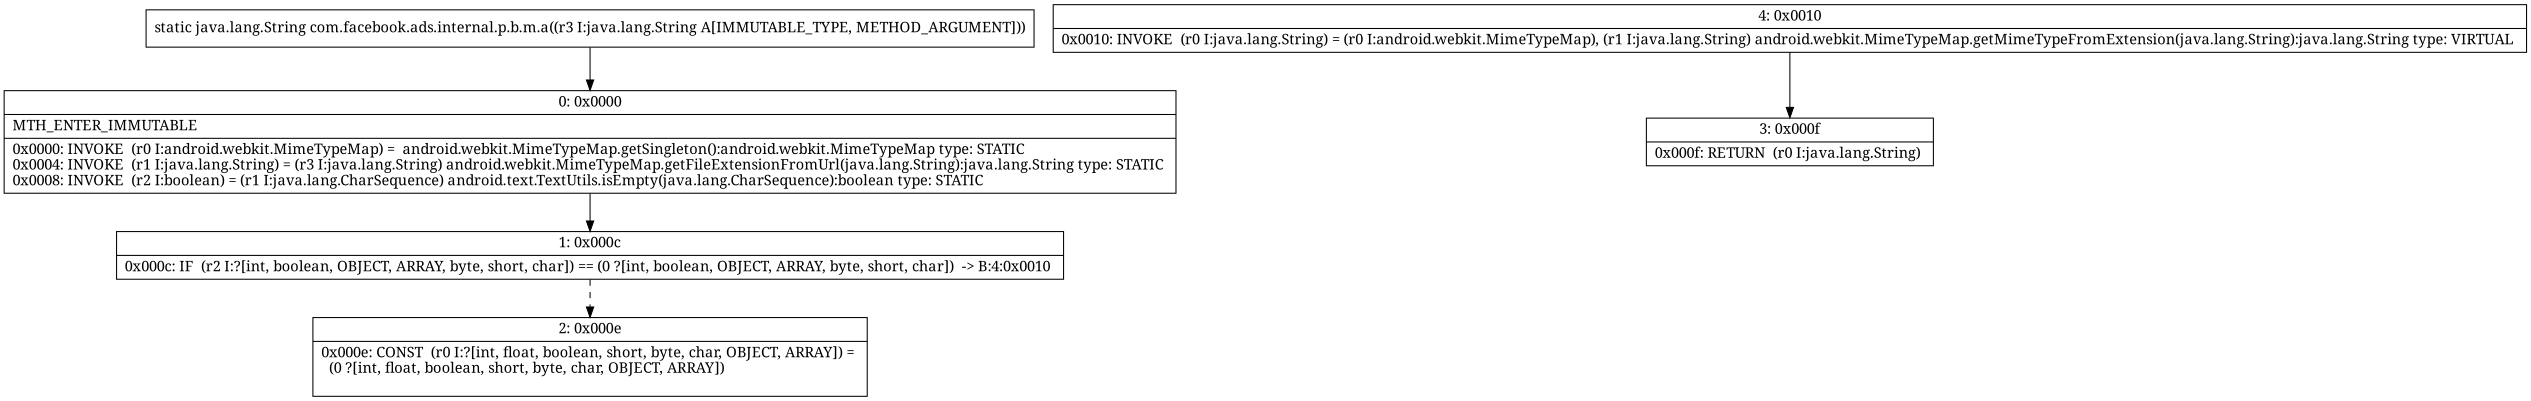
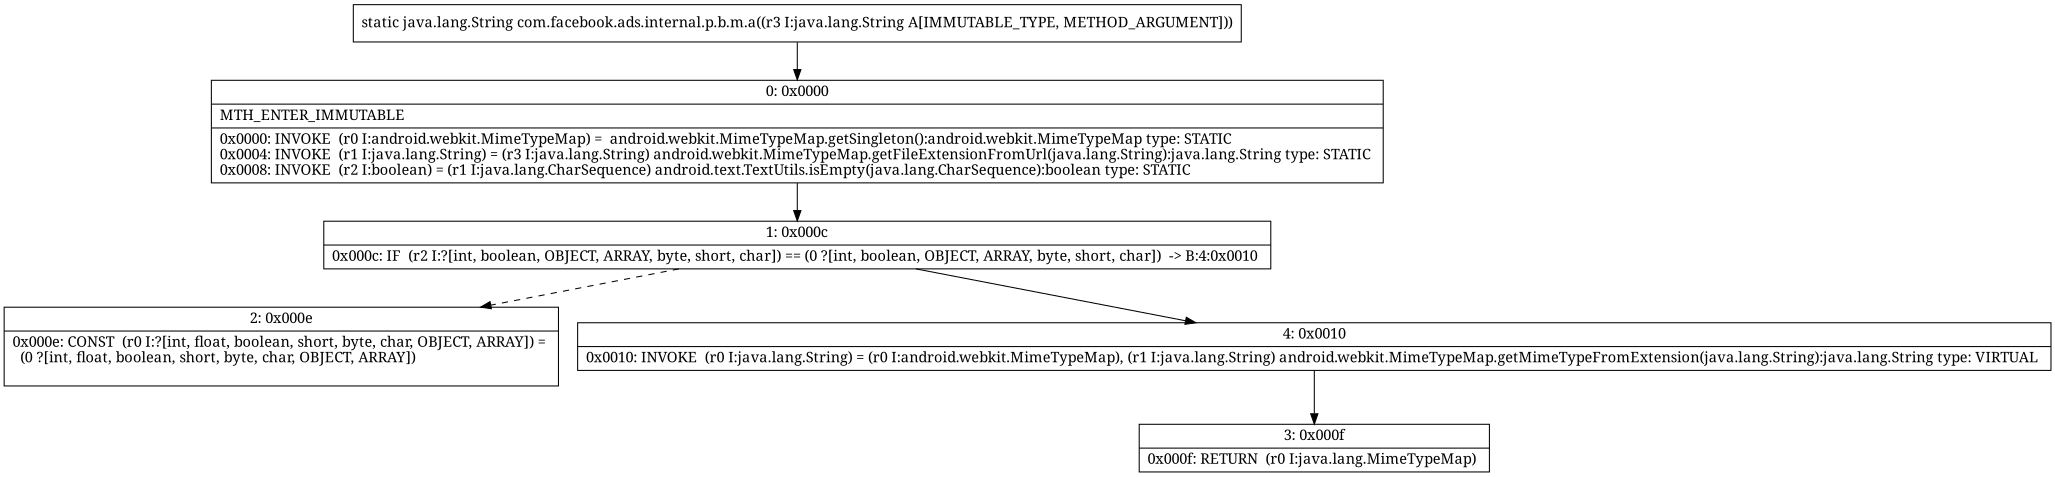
  digraph {
    fontname="Noto Serif"
    node [fontname="Noto Serif" shape=record]
    edge [fontname="Noto Serif"]
    n1 [label="{0\:\ 0x0000|MTH_ENTER_IMMUTABLE\l|0x0000: INVOKE  (r0 I:android.webkit.MimeTypeMap) =  android.webkit.MimeTypeMap.getSingleton():android.webkit.MimeTypeMap type: STATIC \l0x0004: INVOKE  (r1 I:java.lang.String) = (r3 I:java.lang.String) android.webkit.MimeTypeMap.getFileExtensionFromUrl(java.lang.String):java.lang.String type: STATIC \l0x0008: INVOKE  (r2 I:boolean) = (r1 I:java.lang.CharSequence) android.text.TextUtils.isEmpty(java.lang.CharSequence):boolean type: STATIC \l}"]
    n2 [label="{1\:\ 0x000c|0x000c: IF  (r2 I:?[int, boolean, OBJECT, ARRAY, byte, short, char]) == (0 ?[int, boolean, OBJECT, ARRAY, byte, short, char])  \-\> B:4:0x0010 \l}"]
    n3 [label="{2\:\ 0x000e|0x000e: CONST  (r0 I:?[int, float, boolean, short, byte, char, OBJECT, ARRAY]) = \l  (0 ?[int, float, boolean, short, byte, char, OBJECT, ARRAY])\l \l}"]
    n4 [label="{4\:\ 0x0010|0x0010: INVOKE  (r0 I:java.lang.String) = (r0 I:android.webkit.MimeTypeMap), (r1 I:java.lang.String) android.webkit.MimeTypeMap.getMimeTypeFromExtension(java.lang.String):java.lang.String type: VIRTUAL \l}"]
-   n5 [label="{3\:\ 0x000f|0x000f: RETURN  (r0 I:java.lang.String) \l}"]
+   n5 [label="{3\:\ 0x000f|0x000f: RETURN  (r0 I:java.lang.MimeTypeMap) \l}"]
    n6 [label="{static java.lang.String com.facebook.ads.internal.p.b.m.a((r3 I:java.lang.String A[IMMUTABLE_TYPE, METHOD_ARGUMENT])) }"]
    n1 -> n2
    n2 -> n3 [style=dashed]
+   n2 -> n4
    n4 -> n5
    n6 -> n1
  }
